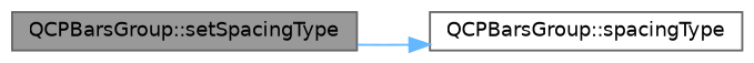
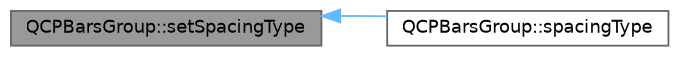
  digraph {
    rankdir=LR
    node [fontname=Helvetica fontsize=10 shape=box style=filled]
    n1 [color=gray40 fillcolor=grey60 fontcolor=black height=0.2 label="QCPBarsGroup::setSpacingType" width=0.4]
    n2 [color=grey40 fillcolor=white height=0.2 label="QCPBarsGroup::spacingType" width=0.4]
-   n1 -> n2 [color=steelblue1 fontname=Helvetica fontsize=10 labelfontname=Helvetica labelfontsize=10 style=solid]
+   n2 -> n1 [color=steelblue1 fontname=Helvetica fontsize=10 labelfontname=Helvetica labelfontsize=10 style=solid]
  }
